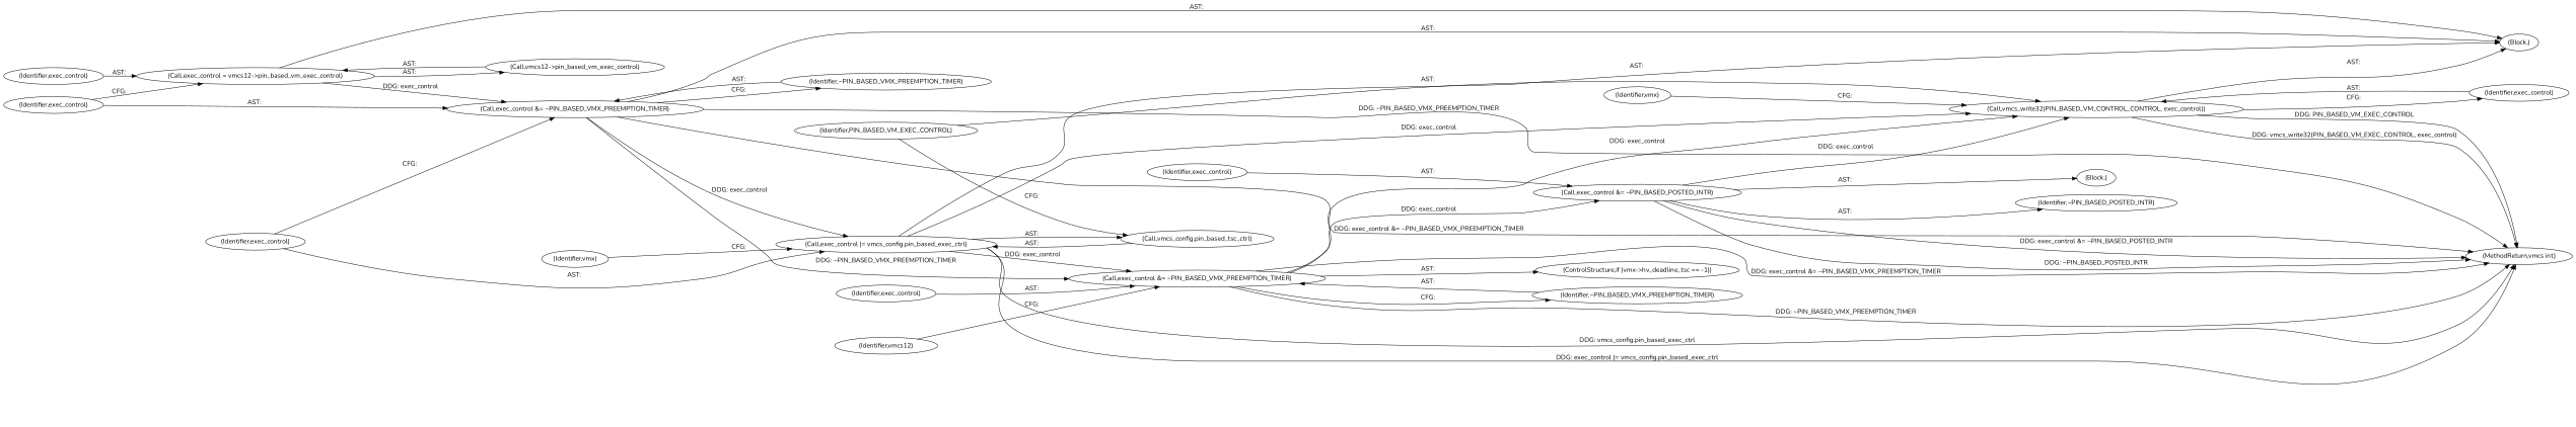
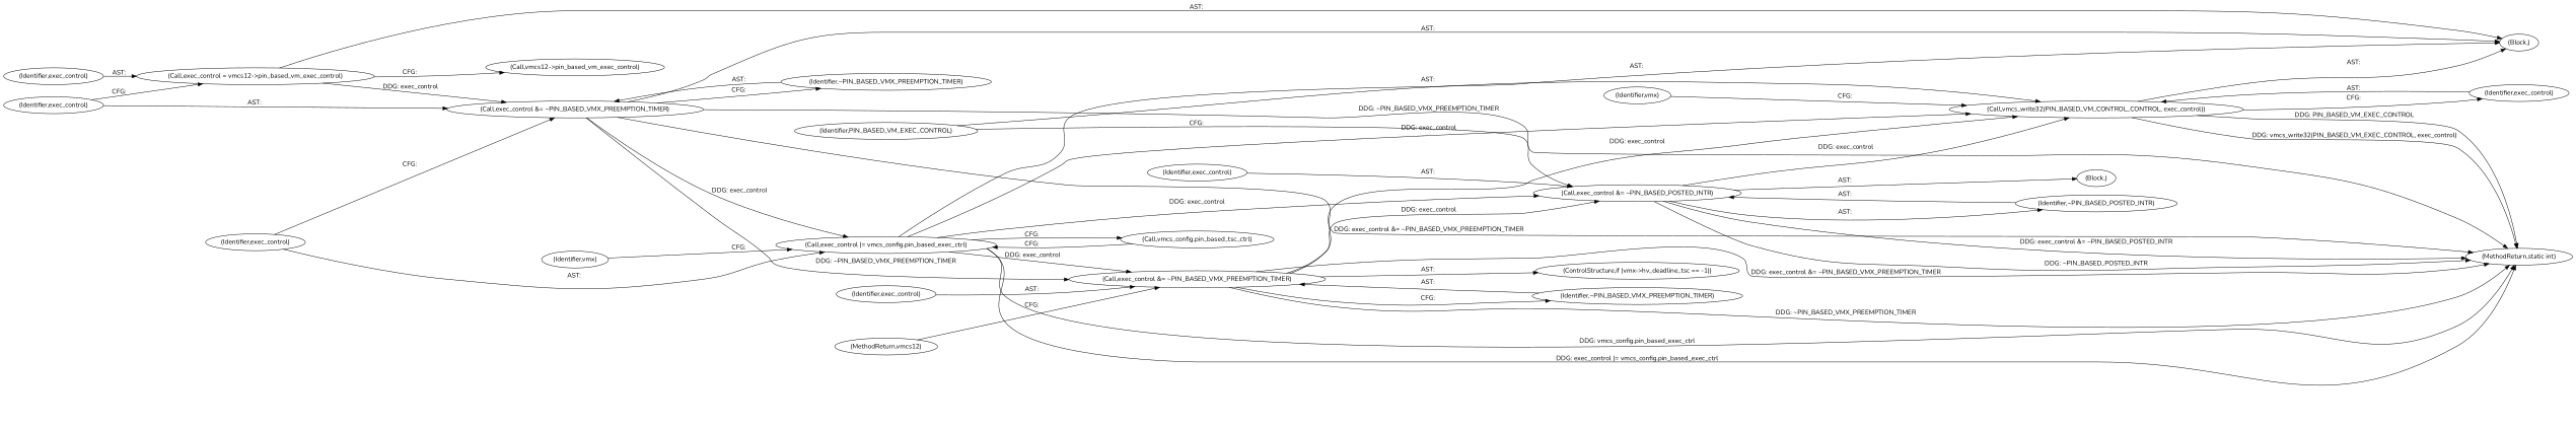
  digraph {
    fontname=Nunito
    rankdir=LR
    node [fontname=Nunito]
    edge [fontname=Nunito]
    n1 [label="(Call,vmcs_write32(PIN_BASED_VM_CONTROL_CONTROL, exec_control))"]
    n2 [label="(Block,)"]
-   n3 [label="(MethodReturn,vmcs int)"]
+   n3 [label="(MethodReturn,static int)"]
    n4 [label="(Identifier,exec_control)"]
    n5 [label="(Call,exec_control &= ~PIN_BASED_VMX_PREEMPTION_TIMER)"]
    n6 [label="(Call,exec_control &= ~PIN_BASED_POSTED_INTR)"]
    n7 [label="(ControlStructure,if (vmx->hv_deadline_tsc == -1))"]
    n8 [label="(Identifier,~PIN_BASED_VMX_PREEMPTION_TIMER)"]
    n9 [label="(Block,)"]
    n10 [label="(Identifier,~PIN_BASED_POSTED_INTR)"]
    n11 [label="(Call,exec_control |= vmcs_config.pin_based_exec_ctrl)"]
    n12 [label="(Call,vmcs_config.pin_based_tsc_ctrl)"]
    n13 [label="(Call,exec_control &= ~PIN_BASED_VMX_PREEMPTION_TIMER)"]
    n14 [label="(Identifier,~PIN_BASED_VMX_PREEMPTION_TIMER)"]
    n15 [label="(Call,exec_control = vmcs12->pin_based_vm_exec_control)"]
    n16 [label="(Call,vmcs12->pin_based_vm_exec_control)"]
    n17 [label="(Identifier,exec_control)"]
-   n18 [label="(Identifier,vmcs12)"]
+   n18 [label="(MethodReturn,vmcs12)"]
    n19 [label="(Identifier,vmx)"]
    n20 [label="(Identifier,vmx)"]
    n21 [label="(Identifier,PIN_BASED_VM_EXEC_CONTROL)"]
    n22 [label="(Identifier,exec_control)"]
    n23 [label="(Identifier,exec_control)"]
    n24 [label="(Identifier,exec_control)"]
    n25 [label="(Identifier,exec_control)"]
    n1 -> n2 [label="AST: "]
    n1 -> n3 [label="DDG: PIN_BASED_VM_EXEC_CONTROL"]
    n1 -> n3 [label="DDG: vmcs_write32(PIN_BASED_VM_EXEC_CONTROL, exec_control)"]
    n1 -> n4 [label="CFG: "]
    n4 -> n1 [label="AST: "]
    n5 -> n1 [label="DDG: exec_control"]
    n5 -> n3 [label="DDG: ~PIN_BASED_VMX_PREEMPTION_TIMER"]
    n5 -> n3 [label="DDG: exec_control &= ~PIN_BASED_VMX_PREEMPTION_TIMER"]
    n5 -> n6 [label="DDG: exec_control"]
    n5 -> n7 [label="AST: "]
    n5 -> n8 [label="CFG: "]
    n6 -> n1 [label="DDG: exec_control"]
    n6 -> n3 [label="DDG: exec_control &= ~PIN_BASED_POSTED_INTR"]
    n6 -> n3 [label="DDG: ~PIN_BASED_POSTED_INTR"]
    n6 -> n9 [label="AST: "]
    n6 -> n10 [label="AST: "]
    n8 -> n5 [label="AST: "]
+   n10 -> n6 [label="AST: "]
    n11 -> n1 [label="DDG: exec_control"]
    n11 -> n2 [label="AST: "]
    n11 -> n3 [label="DDG: vmcs_config.pin_based_exec_ctrl"]
    n11 -> n3 [label="DDG: exec_control |= vmcs_config.pin_based_exec_ctrl"]
    n11 -> n5 [label="DDG: exec_control"]
-   n11 -> n12 [label="AST: "]
-   n12 -> n11 [label="AST: "]
+   n11 -> n6 [label="DDG: exec_control"]
+   n11 -> n12 [label="CFG: "]
+   n12 -> n11 [label="CFG: "]
    n13 -> n2 [label="AST: "]
    n13 -> n3 [label="DDG: ~PIN_BASED_VMX_PREEMPTION_TIMER"]
    n13 -> n3 [label="DDG: exec_control &= ~PIN_BASED_VMX_PREEMPTION_TIMER"]
    n13 -> n5 [label="DDG: ~PIN_BASED_VMX_PREEMPTION_TIMER"]
    n13 -> n11 [label="DDG: exec_control"]
    n13 -> n14 [label="CFG: "]
    n14 -> n13 [label="AST: "]
    n15 -> n2 [label="AST: "]
    n15 -> n13 [label="DDG: exec_control"]
-   n15 -> n16 [label="AST: "]
-   n16 -> n15 [label="AST: "]
+   n15 -> n16 [label="CFG: "]
    n17 -> n6 [label="AST: "]
    n18 -> n5 [label="CFG: "]
    n19 -> n11 [label="CFG: "]
    n20 -> n1 [label="CFG: "]
    n21 -> n1 [label="AST: "]
-   n21 -> n12 [label="CFG: "]
+   n21 -> n6 [label="CFG: "]
    n22 -> n11 [label="AST: "]
    n22 -> n13 [label="CFG: "]
    n23 -> n5 [label="AST: "]
    n24 -> n15 [label="AST: "]
    n25 -> n13 [label="AST: "]
    n25 -> n15 [label="CFG: "]
  }
